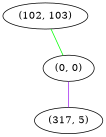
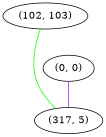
  graph {
    n1 [label="(317, 5)"]
    "(0, 0)"
    "(102, 103)"
    "(0, 0)" -- n1 [color=purple weight=4]
-   "(102, 103)" -- "(0, 0)" [color=green weight=2]
+   "(102, 103)" -- n1 [color=green weight=2]
  }
